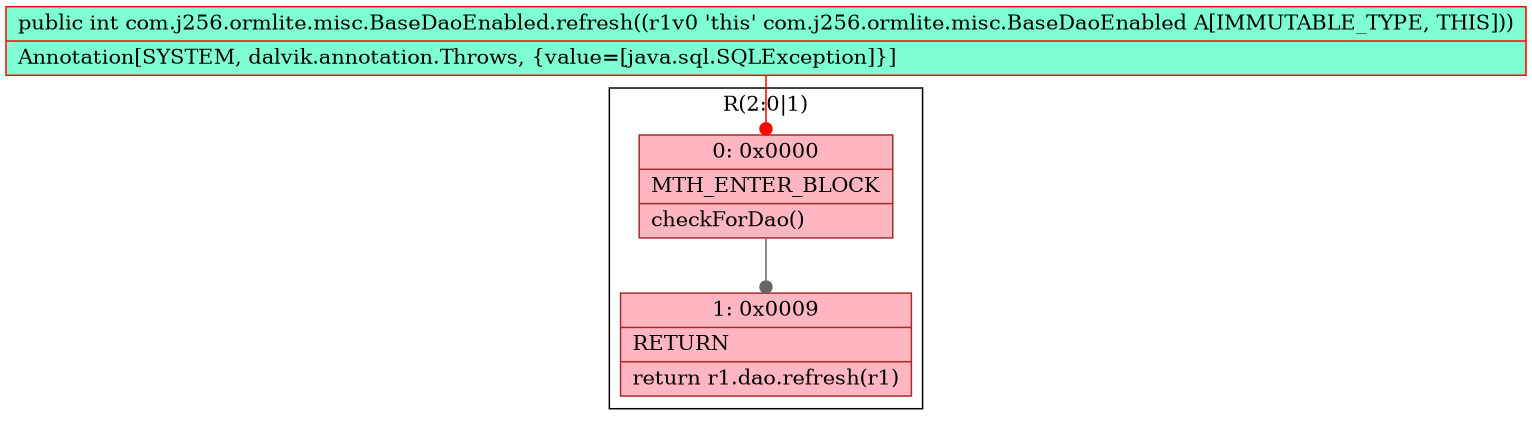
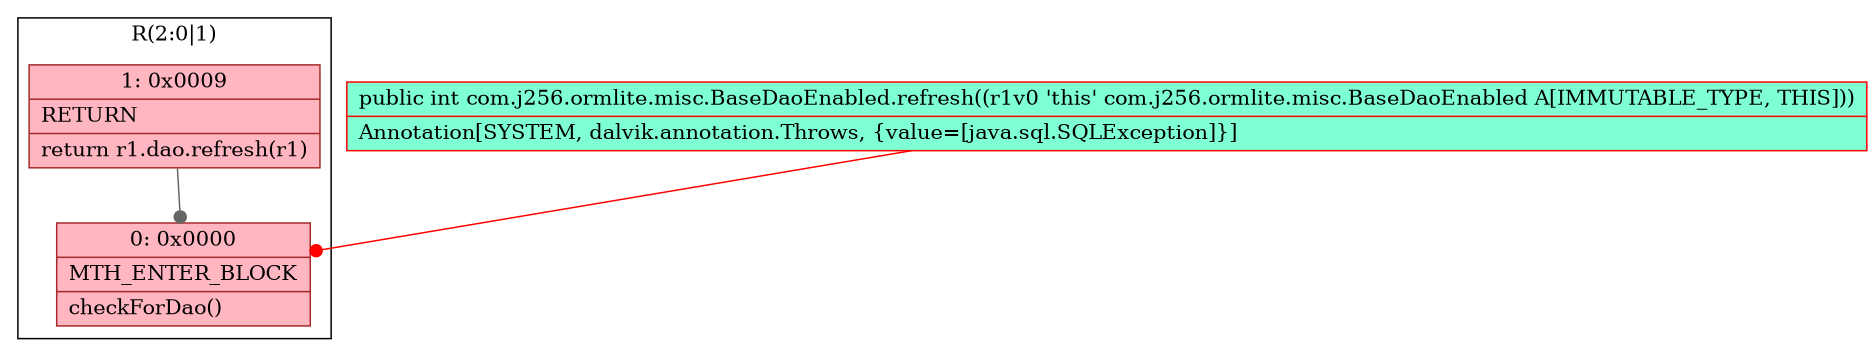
  digraph {
    node [color=brown shape=record style=filled fillcolor=lightpink]
    edge [arrowhead=dot]
    n1 [label="{0\:\ 0x0000|MTH_ENTER_BLOCK\l|checkForDao()\l}"]
    n2 [label="{1\:\ 0x0009|RETURN\l|return r1.dao.refresh(r1)\l}"]
    n3 [label="{public int com.j256.ormlite.misc.BaseDaoEnabled.refresh((r1v0 'this' com.j256.ormlite.misc.BaseDaoEnabled A[IMMUTABLE_TYPE, THIS]))  | Annotation[SYSTEM, dalvik.annotation.Throws, \{value=[java.sql.SQLException]\}]\l}" fillcolor=aquamarine color=red]
    subgraph cluster_1 {
      label="R(2:0|1)"
      n1
      n2
    }
-   n1 -> n2 [color=gray40]
+   n2 -> n1 [color=gray40]
    n3 -> n1 [color=red]
  }
